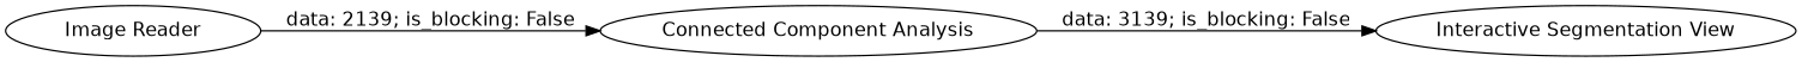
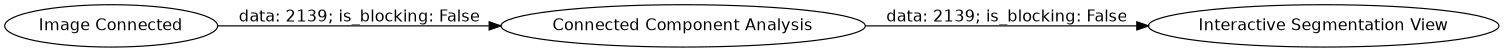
  digraph {
    fontname="DejaVu Sans"
    rankdir=LR
    node [fontname="DejaVu Sans"]
    edge [fontname="DejaVu Sans"]
    n1 [label="Connected Component Analysis"]
    n2 [label="Interactive Segmentation View"]
-   n3 [label="Image Reader"]
-   n1 -> n2 [label="data: 3139; is_blocking: False"]
+   n3 [label="Image Connected"]
+   n1 -> n2 [label="data: 2139; is_blocking: False"]
    n3 -> n1 [label="data: 2139; is_blocking: False"]
  }
